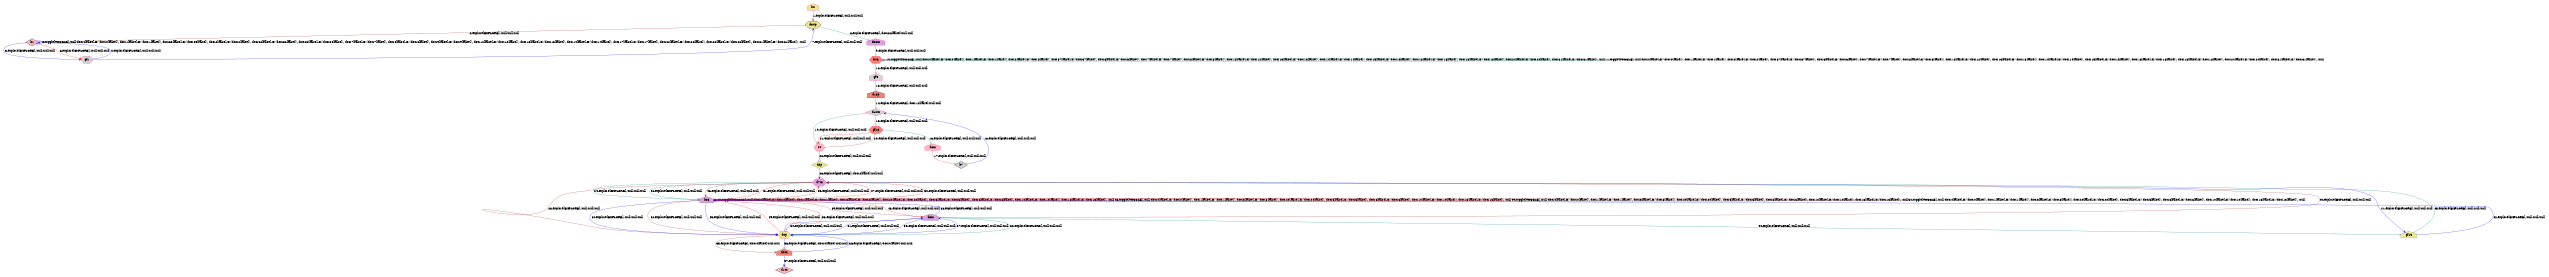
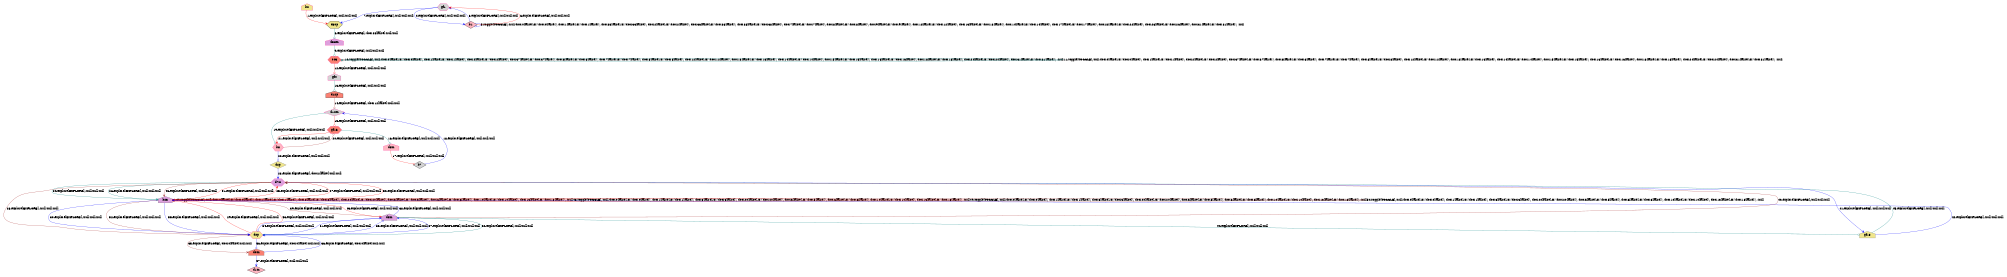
  digraph {
    node [color=deeppink fillcolor=khaki shape=house style=filled]
    edge [arrowhead=vee color=blue]
    n1 [color=black label=d30p shape=hexagon]
    b2
    b1 [color=black fillcolor=lightpink shape=diamond]
    d38m [fillcolor=plum]
    gf1 [fillcolor=lightgrey shape=hexagon]
    b43 [fillcolor=salmon shape=hexagon]
    gf4 [fillcolor=lightgrey]
    d12p [color=black fillcolor=salmon]
    d12m [fillcolor=lightgrey shape=diamond]
    gf16 [fillcolor=salmon shape=hexagon]
    b8 [fillcolor=lightpink shape=hexagon]
    d8m [fillcolor=lightpink]
    d2p [color=gray40 shape=diamond]
    b7 [color=black fillcolor=lightgrey shape=diamond]
    n15 [fillcolor=plum label=d7m shape=hexagon]
    b23 [color=gray40 fillcolor=plum]
    d0p [shape=hexagon]
    gf13 [color=gray40]
    d3m [color=gray40 fillcolor=plum]
    d0m [color=gray40 fillcolor=salmon]
    d1m [color=black fillcolor=lightpink shape=diamond]
-   n1 -> b1 [arrowhead=odot color=brown label="2-explore[EXPLORE];/null/null/null"]
    n1 -> d38m [arrowhead=odot color=teal label="8-explore[EXPLORE];/door38[false]/null/null"]
    b2 -> n1 [color=red label="1-explore[EXPLORE];/null/null/null"]
    b1 -> b1 [arrowhead=odot label="5-toggle[TOGGLE];/null/door0[false]:=!(door0[false]); door1[false]:=!(door1[false]); door33[false]:=!(door33[false]); door2[false]:=!(door2[false]); door36[false]:=!(door36[false]); door38[false]:=!(door38[false]); door7[false]:=!(door7[false]); door8[false]:=!(door8[false]); door9[false]:=!(door9[false]); door12[false]:=!(door12[false]); door13[false]:=!(door13[false]); door14[false]:=!(door14[false]); door17[false]:=!(door17[false]); door22[false]:=!(door22[false]); door26[false]:=!(door26[false]); door31[false]:=!(door31[false]); /null"]
    b1 -> gf1 [label="3-explore[EXPLORE];/null/null/null"]
    b1 -> gf1 [color=red label="6-explore[EXPLORE];/null/null/null"]
    d38m -> b43 [arrowhead=odot color=teal label="9-explore[EXPLORE];/null/null/null"]
    gf1 -> n1 [label="7-explore[EXPLORE];/null/null/null"]
    gf1 -> b1 [label="4-explore[EXPLORE];/null/null/null"]
    b43 -> b43 [arrowhead=odot color=red label="10-toggle[TOGGLE];/null/door0[false]:=!(door0[false]); door1[false]:=!(door1[false]); door2[false]:=!(door2[false]); door37[false]:=!(door37[false]); door6[false]:=!(door6[false]); door7[false]:=!(door7[false]); door8[false]:=!(door8[false]); door12[false]:=!(door12[false]); door13[false]:=!(door13[false]); door14[false]:=!(door14[false]); door15[false]:=!(door15[false]); door16[false]:=!(door16[false]); door18[false]:=!(door18[false]); door24[false]:=!(door24[false]); door31[false]:=!(door31[false]); /null"]
    b43 -> b43 [color=teal label="11-toggle[TOGGLE];/null/door0[false]:=!(door0[false]); door1[false]:=!(door1[false]); door2[false]:=!(door2[false]); door37[false]:=!(door37[false]); door6[false]:=!(door6[false]); door7[false]:=!(door7[false]); door8[false]:=!(door8[false]); door12[false]:=!(door12[false]); door13[false]:=!(door13[false]); door14[false]:=!(door14[false]); door15[false]:=!(door15[false]); door16[false]:=!(door16[false]); door18[false]:=!(door18[false]); door24[false]:=!(door24[false]); door31[false]:=!(door31[false]); /null"]
    b43 -> gf4 [arrowhead=odot color=red label="12-explore[EXPLORE];/null/null/null"]
    gf4 -> d12p [arrowhead=odot color=teal label="13-explore[EXPLORE];/null/null/null"]
    d12p -> d12m [arrowhead=odot color=brown label="14-explore[EXPLORE];/door12[false]/null/null"]
    d12m -> gf16 [arrowhead=odot color=red label="15-explore[EXPLORE];/null/null/null"]
    d12m -> b8 [arrowhead=odot color=teal label="19-explore[EXPLORE];/null/null/null"]
    gf16 -> b8 [color=red label="21-explore[EXPLORE];/null/null/null"]
    gf16 -> d8m [arrowhead=odot color=teal label="16-explore[EXPLORE];/null/null/null"]
    b8 -> gf16 [arrowhead=odot color=brown label="20-explore[EXPLORE];/null/null/null"]
    b8 -> d2p [arrowhead=odot label="22-explore[EXPLORE];/null/null/null"]
    d8m -> b7 [arrowhead=odot color=red label="17-explore[EXPLORE];/null/null/null"]
    d2p -> n15 [label="23-explore[EXPLORE];/door2[false]/null/null"]
    b7 -> d12m [label="18-explore[EXPLORE];/null/null/null"]
    n15 -> b23 [arrowhead=odot color=teal label="24-explore[EXPLORE];/null/null/null"]
    n15 -> b23 [color=teal label="26-explore[EXPLORE];/null/null/null"]
    n15 -> b23 [color=brown label="46-explore[EXPLORE];/null/null/null"]
    n15 -> b23 [color=red label="51-explore[EXPLORE];/null/null/null"]
    n15 -> d0p [arrowhead=odot color=brown label="28-explore[EXPLORE];/null/null/null"]
    n15 -> gf13 [label="41-explore[EXPLORE];/null/null/null"]
    b23 -> n15 [color=red label="25-explore[EXPLORE];/null/null/null"]
    b23 -> n15 [arrowhead=odot color=red label="27-explore[EXPLORE];/null/null/null"]
    b23 -> n15 [color=red label="50-explore[EXPLORE];/null/null/null"]
    b23 -> b23 [arrowhead=odot color=teal label="47-toggle[TOGGLE];/null/door0[false]:=!(door0[false]); door1[false]:=!(door1[false]); door3[false]:=!(door3[false]); door20[false]:=!(door20[false]); door5[false]:=!(door5[false]); door6[false]:=!(door6[false]); door10[false]:=!(door10[false]); door13[false]:=!(door13[false]); /null"]
    b23 -> b23 [arrowhead=odot color=red label="48-toggle[TOGGLE];/null/door0[false]:=!(door0[false]); door1[false]:=!(door1[false]); door3[false]:=!(door3[false]); door20[false]:=!(door20[false]); door5[false]:=!(door5[false]); door6[false]:=!(door6[false]); door10[false]:=!(door10[false]); door13[false]:=!(door13[false]); /null"]
    b23 -> b23 [color=red label="49-toggle[TOGGLE];/null/door0[false]:=!(door0[false]); door1[false]:=!(door1[false]); door3[false]:=!(door3[false]); door20[false]:=!(door20[false]); door5[false]:=!(door5[false]); door6[false]:=!(door6[false]); door10[false]:=!(door10[false]); door13[false]:=!(door13[false]); /null"]
    b23 -> b23 [arrowhead=odot color=brown label="54-toggle[TOGGLE];/null/door0[false]:=!(door0[false]); door1[false]:=!(door1[false]); door3[false]:=!(door3[false]); door20[false]:=!(door20[false]); door5[false]:=!(door5[false]); door6[false]:=!(door6[false]); door10[false]:=!(door10[false]); door13[false]:=!(door13[false]); /null"]
    b23 -> d0p [label="30-explore[EXPLORE];/null/null/null"]
    b23 -> d0p [arrowhead=odot color=brown label="52-explore[EXPLORE];/null/null/null"]
    b23 -> d0p [label="55-explore[EXPLORE];/null/null/null"]
    b23 -> d3m [arrowhead=odot color=brown label="39-explore[EXPLORE];/null/null/null"]
    b23 -> d3m [color=red label="43-explore[EXPLORE];/null/null/null"]
    d0p -> b23 [arrowhead=odot color=red label="29-explore[EXPLORE];/null/null/null"]
    d0p -> b23 [color=red label="53-explore[EXPLORE];/null/null/null"]
    d0p -> d3m [label="31-explore[EXPLORE];/null/null/null"]
    d0p -> d3m [arrowhead=odot label="33-explore[EXPLORE];/null/null/null"]
    d0p -> d3m [label="37-explore[EXPLORE];/null/null/null"]
    d0p -> d0m [color=brown label="35-explore[EXPLORE];/door0[false]/null/null"]
    d0p -> d0m [arrowhead=odot label="56-explore[EXPLORE];/door0[false]/null/null"]
    gf13 -> n15 [color=teal label="45-explore[EXPLORE];/null/null/null"]
    gf13 -> b23 [arrowhead=odot label="42-explore[EXPLORE];/null/null/null"]
    d3m -> n15 [color=brown label="40-explore[EXPLORE];/null/null/null"]
    d3m -> b23 [label="38-explore[EXPLORE];/null/null/null"]
    d3m -> d0p [color=teal label="32-explore[EXPLORE];/null/null/null"]
    d3m -> d0p [arrowhead=odot label="34-explore[EXPLORE];/null/null/null"]
    d3m -> gf13 [arrowhead=odot color=teal label="44-explore[EXPLORE];/null/null/null"]
    d0m -> d0p [label="36-explore[EXPLORE];/door0[false]/null/null"]
    d0m -> d1m [label="57-explore[EXPLORE];/null/null/null"]
  }
